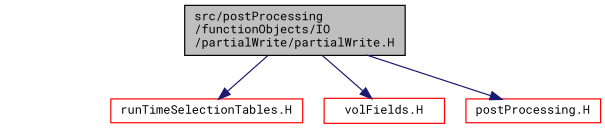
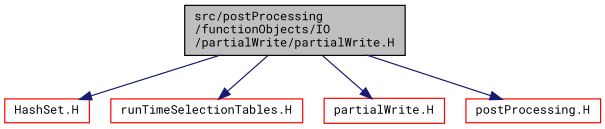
  digraph {
    fontname="Roboto Mono"
    node [color=red fontname="Roboto Mono" fontsize=10 shape=record]
    edge [color=midnightblue fontname="Roboto Mono" fontsize=10 labelfontname=FreeSans labelfontsize=10 style=solid]
    n1 [color=black fillcolor=grey75 fontcolor=black height=0.2 label="src/postProcessing\l/functionObjects/IO\l/partialWrite/partialWrite.H" style=filled width=0.4]
+   n2 [height=0.2 label="HashSet.H" width=0.4]
    n3 [height=0.2 label="runTimeSelectionTables.H" width=0.4]
-   n4 [height=0.2 label="volFields.H" width=0.4]
+   n4 [height=0.2 label="partialWrite.H" width=0.4]
    n5 [height=0.2 label="postProcessing.H" width=0.4]
+   n1 -> n2
    n1 -> n3
    n1 -> n4
    n1 -> n5
  }
